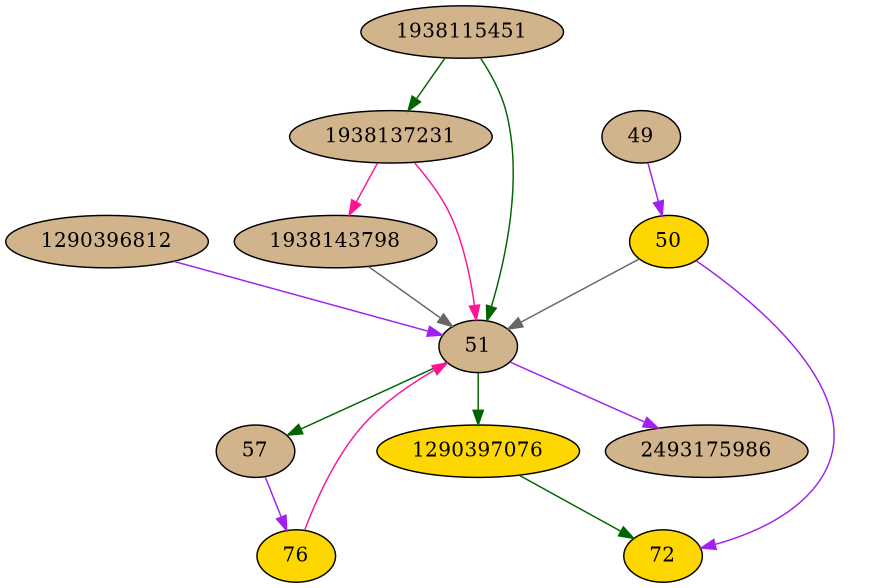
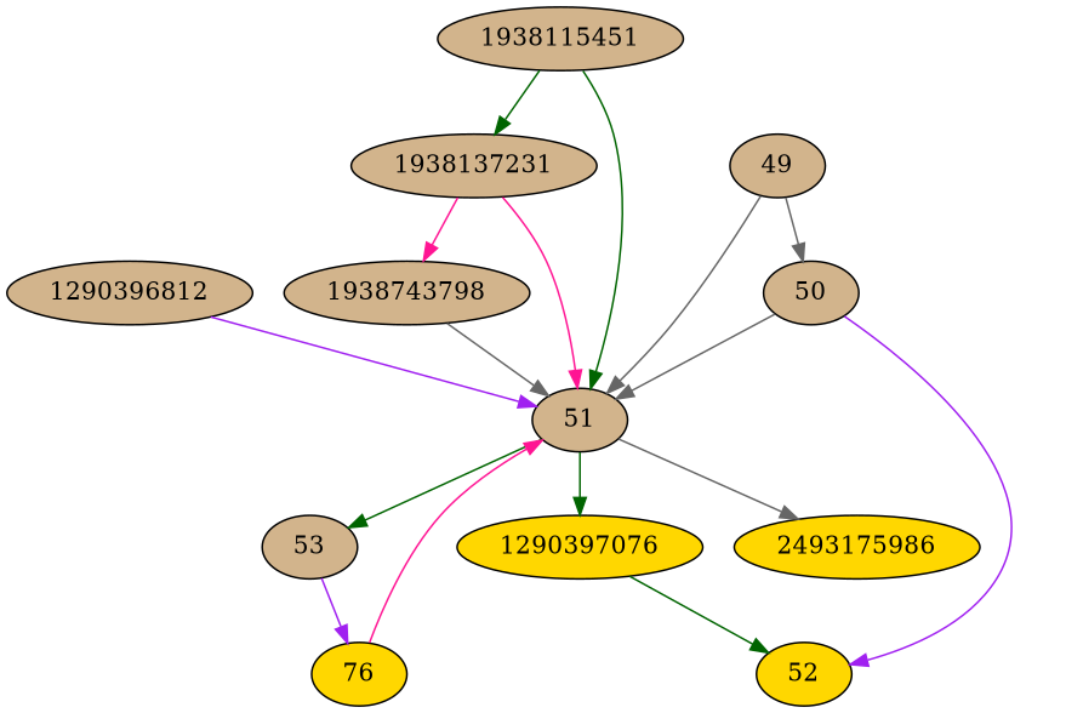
  strict digraph {
    node [fillcolor=tan style=filled]
    edge [color=purple]
    1290396812
    51
-   2493175986
-   57
+   2493175986 [fillcolor=gold]
+   57 [label=53]
    1290397076 [fillcolor=gold]
    1938137231
-   1938143798
-   50 [fillcolor=gold]
-   52 [fillcolor=gold label=72]
+   1938143798 [label=1938743798]
+   50
+   52 [fillcolor=gold]
    49
    n11 [fillcolor=gold label=76]
    1938115451
    1290396812 -> 51
-   51 -> 2493175986
+   51 -> 2493175986 [color=gray40]
    51 -> 57 [color=darkgreen]
    51 -> 1290397076 [color=darkgreen]
    57 -> n11
    1290397076 -> 52 [color=darkgreen]
    1938137231 -> 51 [color=deeppink]
    1938137231 -> 1938143798 [color=deeppink]
    1938143798 -> 51 [color=gray40]
    50 -> 51 [color=gray40]
    50 -> 52
-   49 -> 50
+   49 -> 51 [color=gray40]
+   49 -> 50 [color=gray40]
    n11 -> 51 [color=deeppink]
    1938115451 -> 51 [color=darkgreen]
    1938115451 -> 1938137231 [color=darkgreen]
  }
